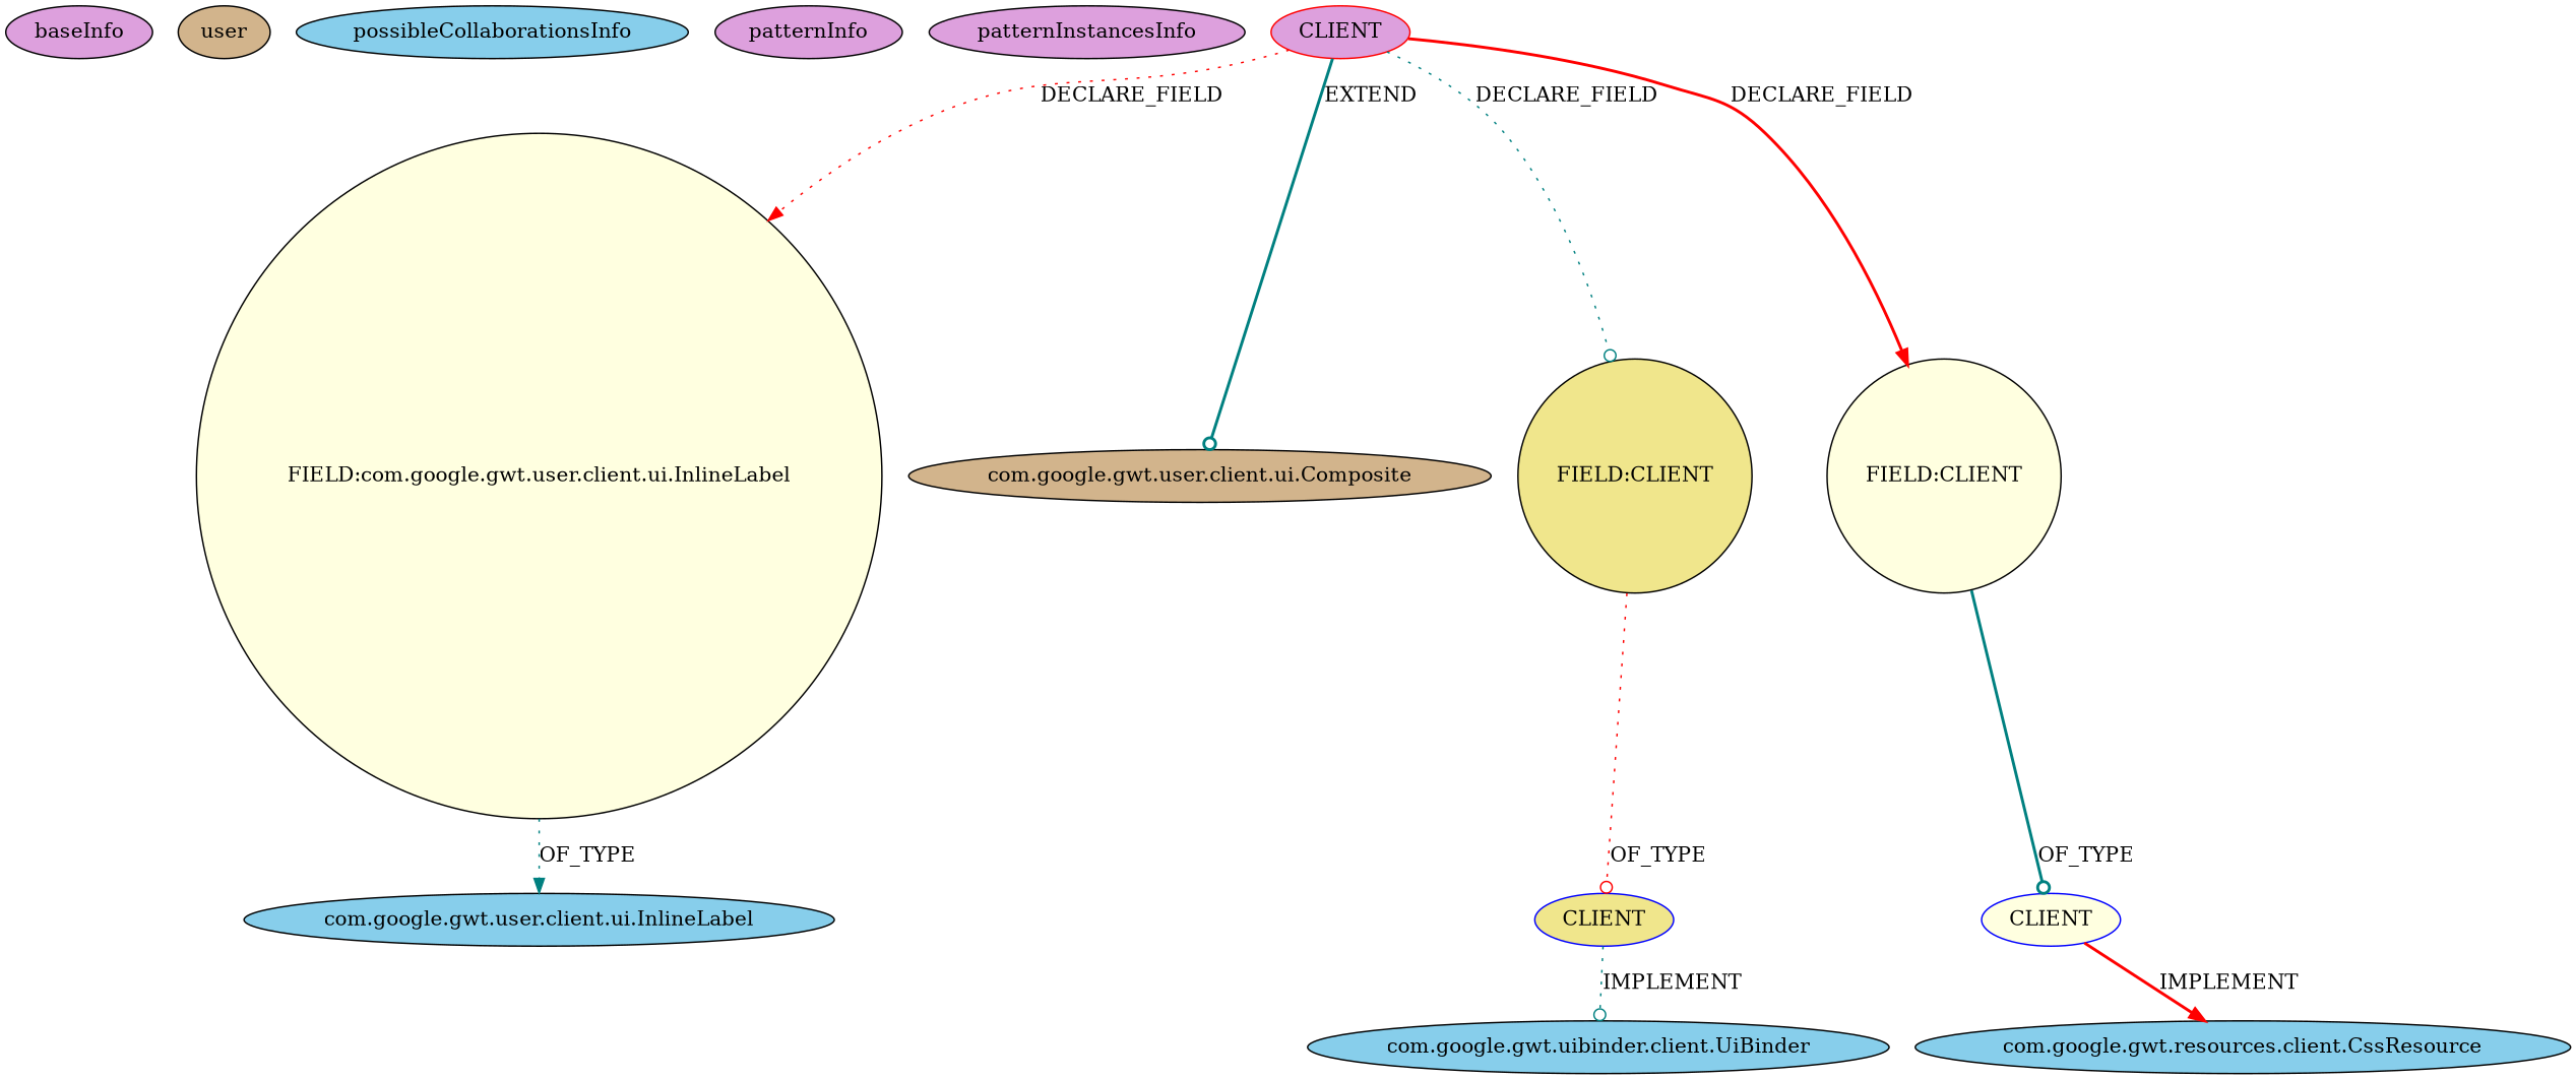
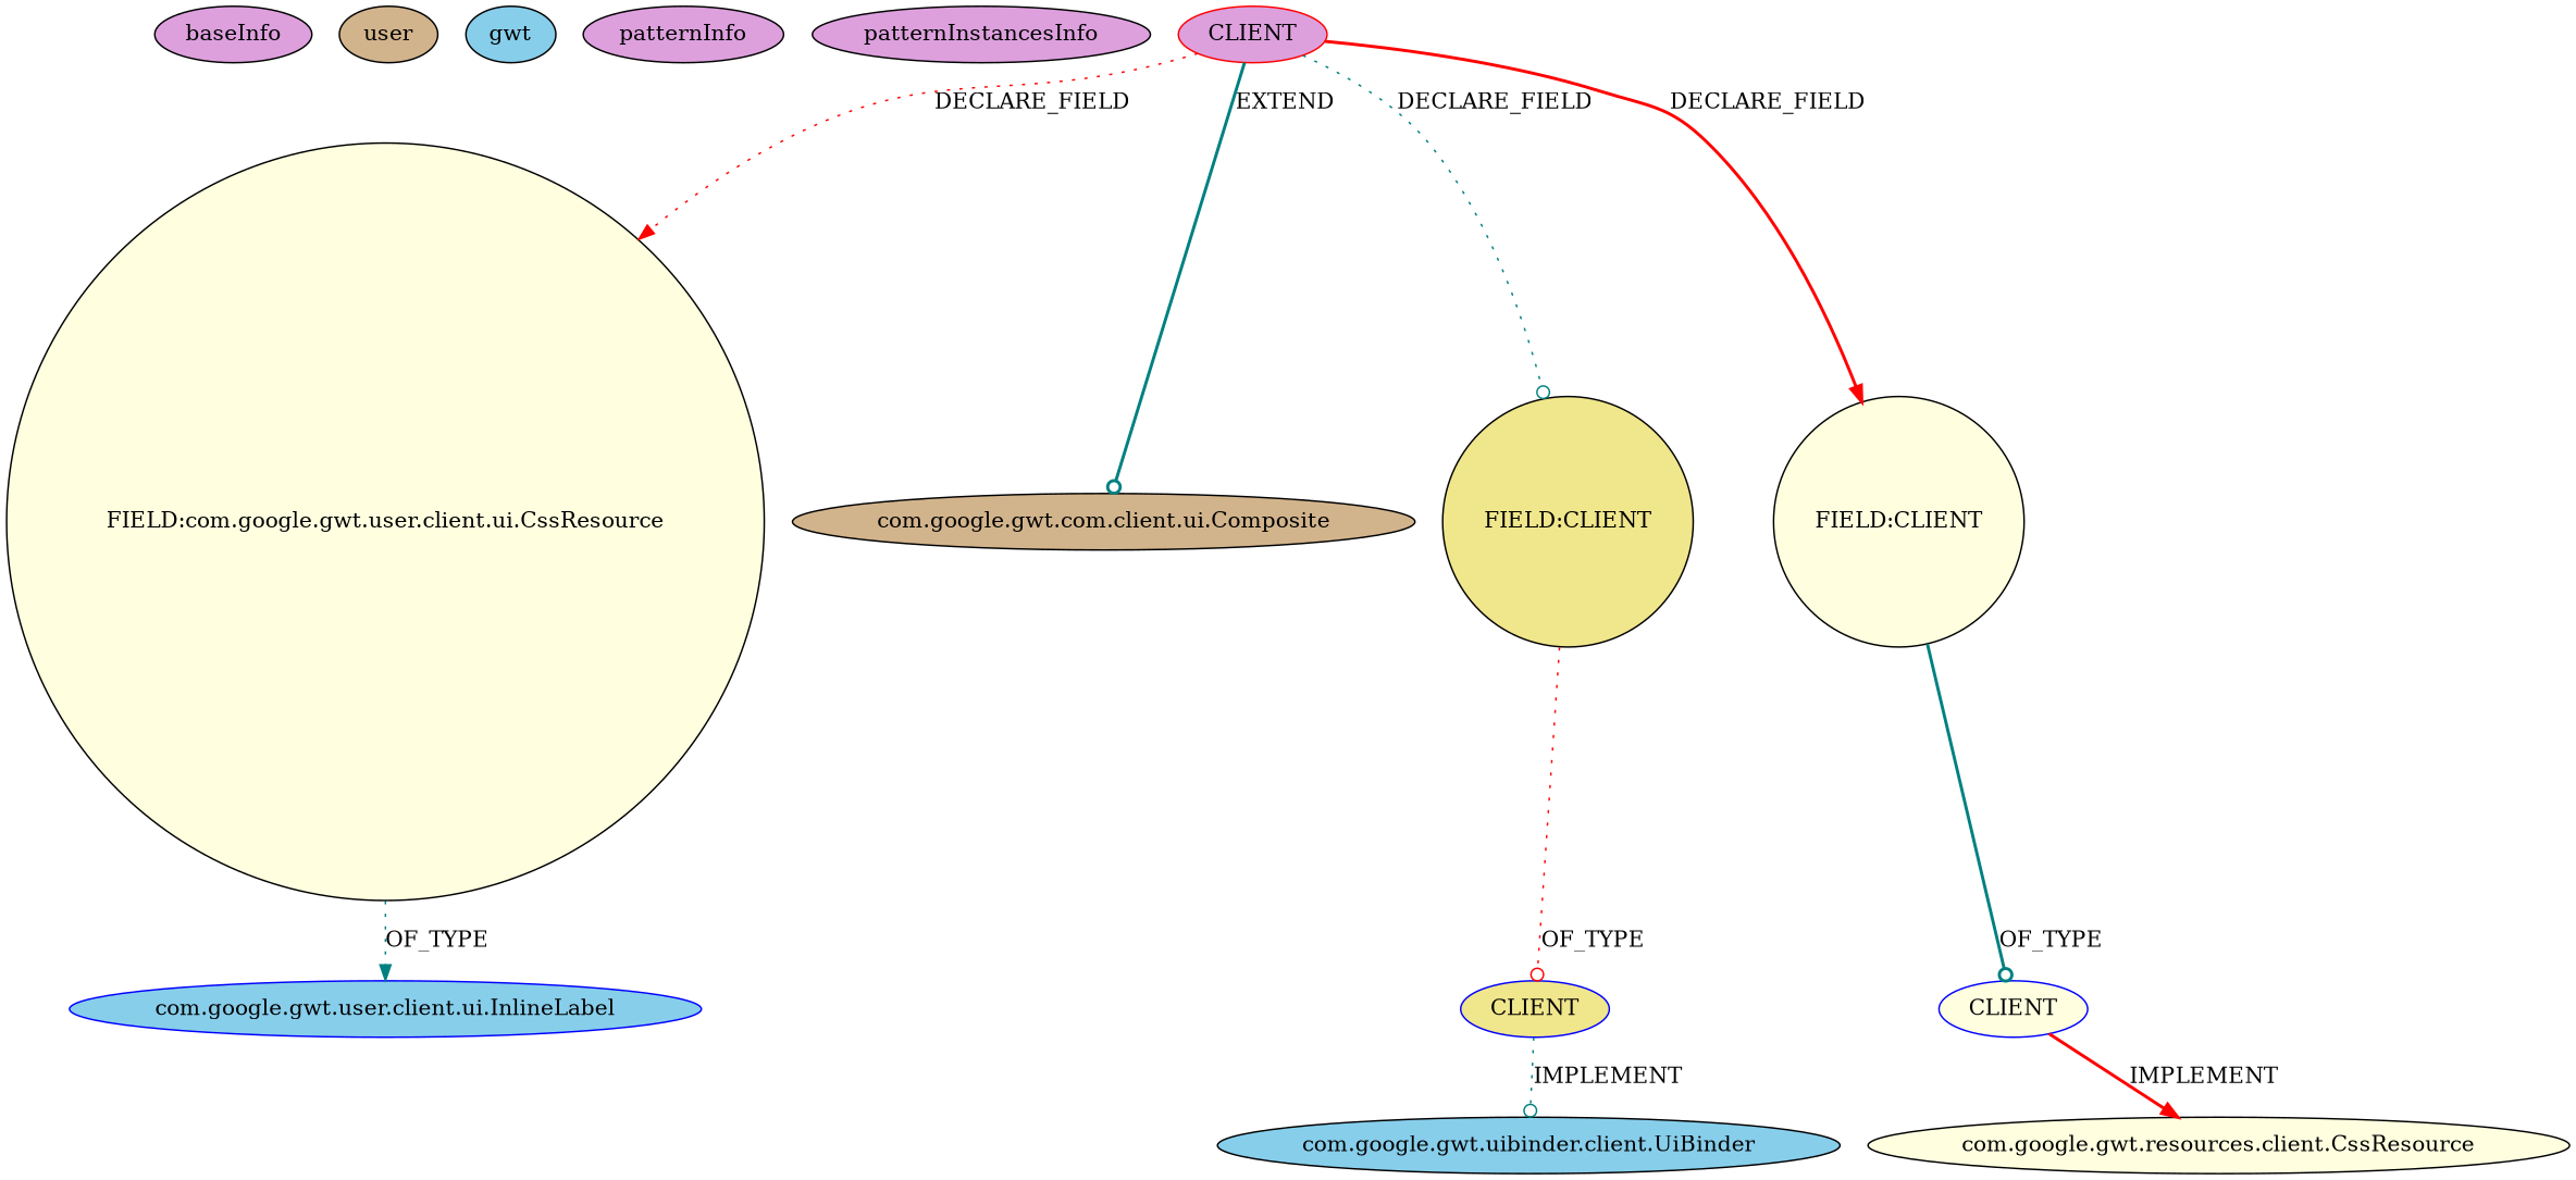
  digraph {
    node [fillcolor=plum style=filled isFrameworkType=false]
    edge [arrowhead=odot color=teal style=dotted]
    baseInfo [category=pattern graphId=2147 isAnonymous=false possibleRelation=true isFrameworkType=""]
    n2 [0="com.google.gwt.user.client.ui.Composite" fillcolor=tan label=user isFrameworkType=""]
-   possibleCollaborationsInfo [0="2147~FIELD_TYPE_DECLARATION-~com.google.gwt.user.client.ui.Composite ~com.google.gwt.resources.client.CssResource ~false~false" 1="2147~FIELD_TYPE_DECLARATION-~com.google.gwt.user.client.ui.Composite ~com.google.gwt.uibinder.client.UiBinder ~false~false" fillcolor=skyblue isFrameworkType=""]
+   possibleCollaborationsInfo [0="2147~FIELD_TYPE_DECLARATION-~com.google.gwt.user.client.ui.Composite ~com.google.gwt.resources.client.CssResource ~false~false" 1="2147~FIELD_TYPE_DECLARATION-~com.google.gwt.user.client.ui.Composite ~com.google.gwt.uibinder.client.UiBinder ~false~false" fillcolor=skyblue label=gwt isFrameworkType=""]
    patternInfo [frequency=2.0 patternRootClient=0 isFrameworkType=""]
    patternInstancesInfo [0="ashtonthomas-gwt-fast-touch-press~/ashtonthomas-gwt-fast-touch-press/gwt-fast-touch-press-master/src/io/ashton/fastpress/client/TestFastPressElement.java~TestFastPressElement~741" 1="ashtonthomas-gwt-fast-touch-press~/ashtonthomas-gwt-fast-touch-press/gwt-fast-touch-press-master/src/io/ashton/fastpress/client/TestSlowPressElement.java~TestSlowPressElement~736" isFrameworkType=""]
-   n6 [fillcolor=lightyellow label="FIELD:com.google.gwt.user.client.ui.InlineLabel" shape=circle vertexType=FIELD_DECLARATION]
-   n7 [fillcolor=skyblue label="com.google.gwt.user.client.ui.InlineLabel" vertexType=FRAMEWORK_CLASS_TYPE]
+   n6 [fillcolor=lightyellow label="FIELD:com.google.gwt.user.client.ui.CssResource" shape=circle vertexType=FIELD_DECLARATION]
+   n7 [fillcolor=skyblue label="com.google.gwt.user.client.ui.InlineLabel" vertexType=FRAMEWORK_CLASS_TYPE color=blue]
    n8 [color=red label=CLIENT vertexType=ROOT_CLIENT_CLASS_DECLARATION]
-   n9 [fillcolor=tan label="com.google.gwt.user.client.ui.Composite" vertexType=FRAMEWORK_CLASS_TYPE]
+   n9 [fillcolor=tan label="com.google.gwt.com.client.ui.Composite" vertexType=FRAMEWORK_CLASS_TYPE]
    n10 [fillcolor=khaki label="FIELD:CLIENT" shape=circle vertexType=FIELD_DECLARATION]
    n11 [fillcolor=lightyellow label="FIELD:CLIENT" shape=circle vertexType=FIELD_DECLARATION]
    n12 [color=blue fillcolor=khaki label=CLIENT vertexType=REFERENCE_CLIENT_CLASS_DECLARATION]
    n13 [color=blue fillcolor=lightyellow label=CLIENT vertexType=REFERENCE_CLIENT_CLASS_DECLARATION]
    n14 [fillcolor=skyblue label="com.google.gwt.uibinder.client.UiBinder" vertexType=FRAMEWORK_INTERFACE_TYPE]
-   n15 [fillcolor=skyblue label="com.google.gwt.resources.client.CssResource" vertexType=FRAMEWORK_INTERFACE_TYPE]
+   n15 [fillcolor=lightyellow label="com.google.gwt.resources.client.CssResource" vertexType=FRAMEWORK_INTERFACE_TYPE]
    n6 -> n7 [arrowhead=normal label=OF_TYPE]
    n8 -> n6 [arrowhead=normal color=red label=DECLARE_FIELD]
    n8 -> n9 [label=EXTEND style=bold]
    n8 -> n10 [label=DECLARE_FIELD]
    n8 -> n11 [arrowhead=normal color=red label=DECLARE_FIELD style=bold]
    n10 -> n12 [color=red label=OF_TYPE]
    n11 -> n13 [label=OF_TYPE style=bold]
    n12 -> n14 [label=IMPLEMENT]
    n13 -> n15 [arrowhead=normal color=red label=IMPLEMENT style=bold]
  }
